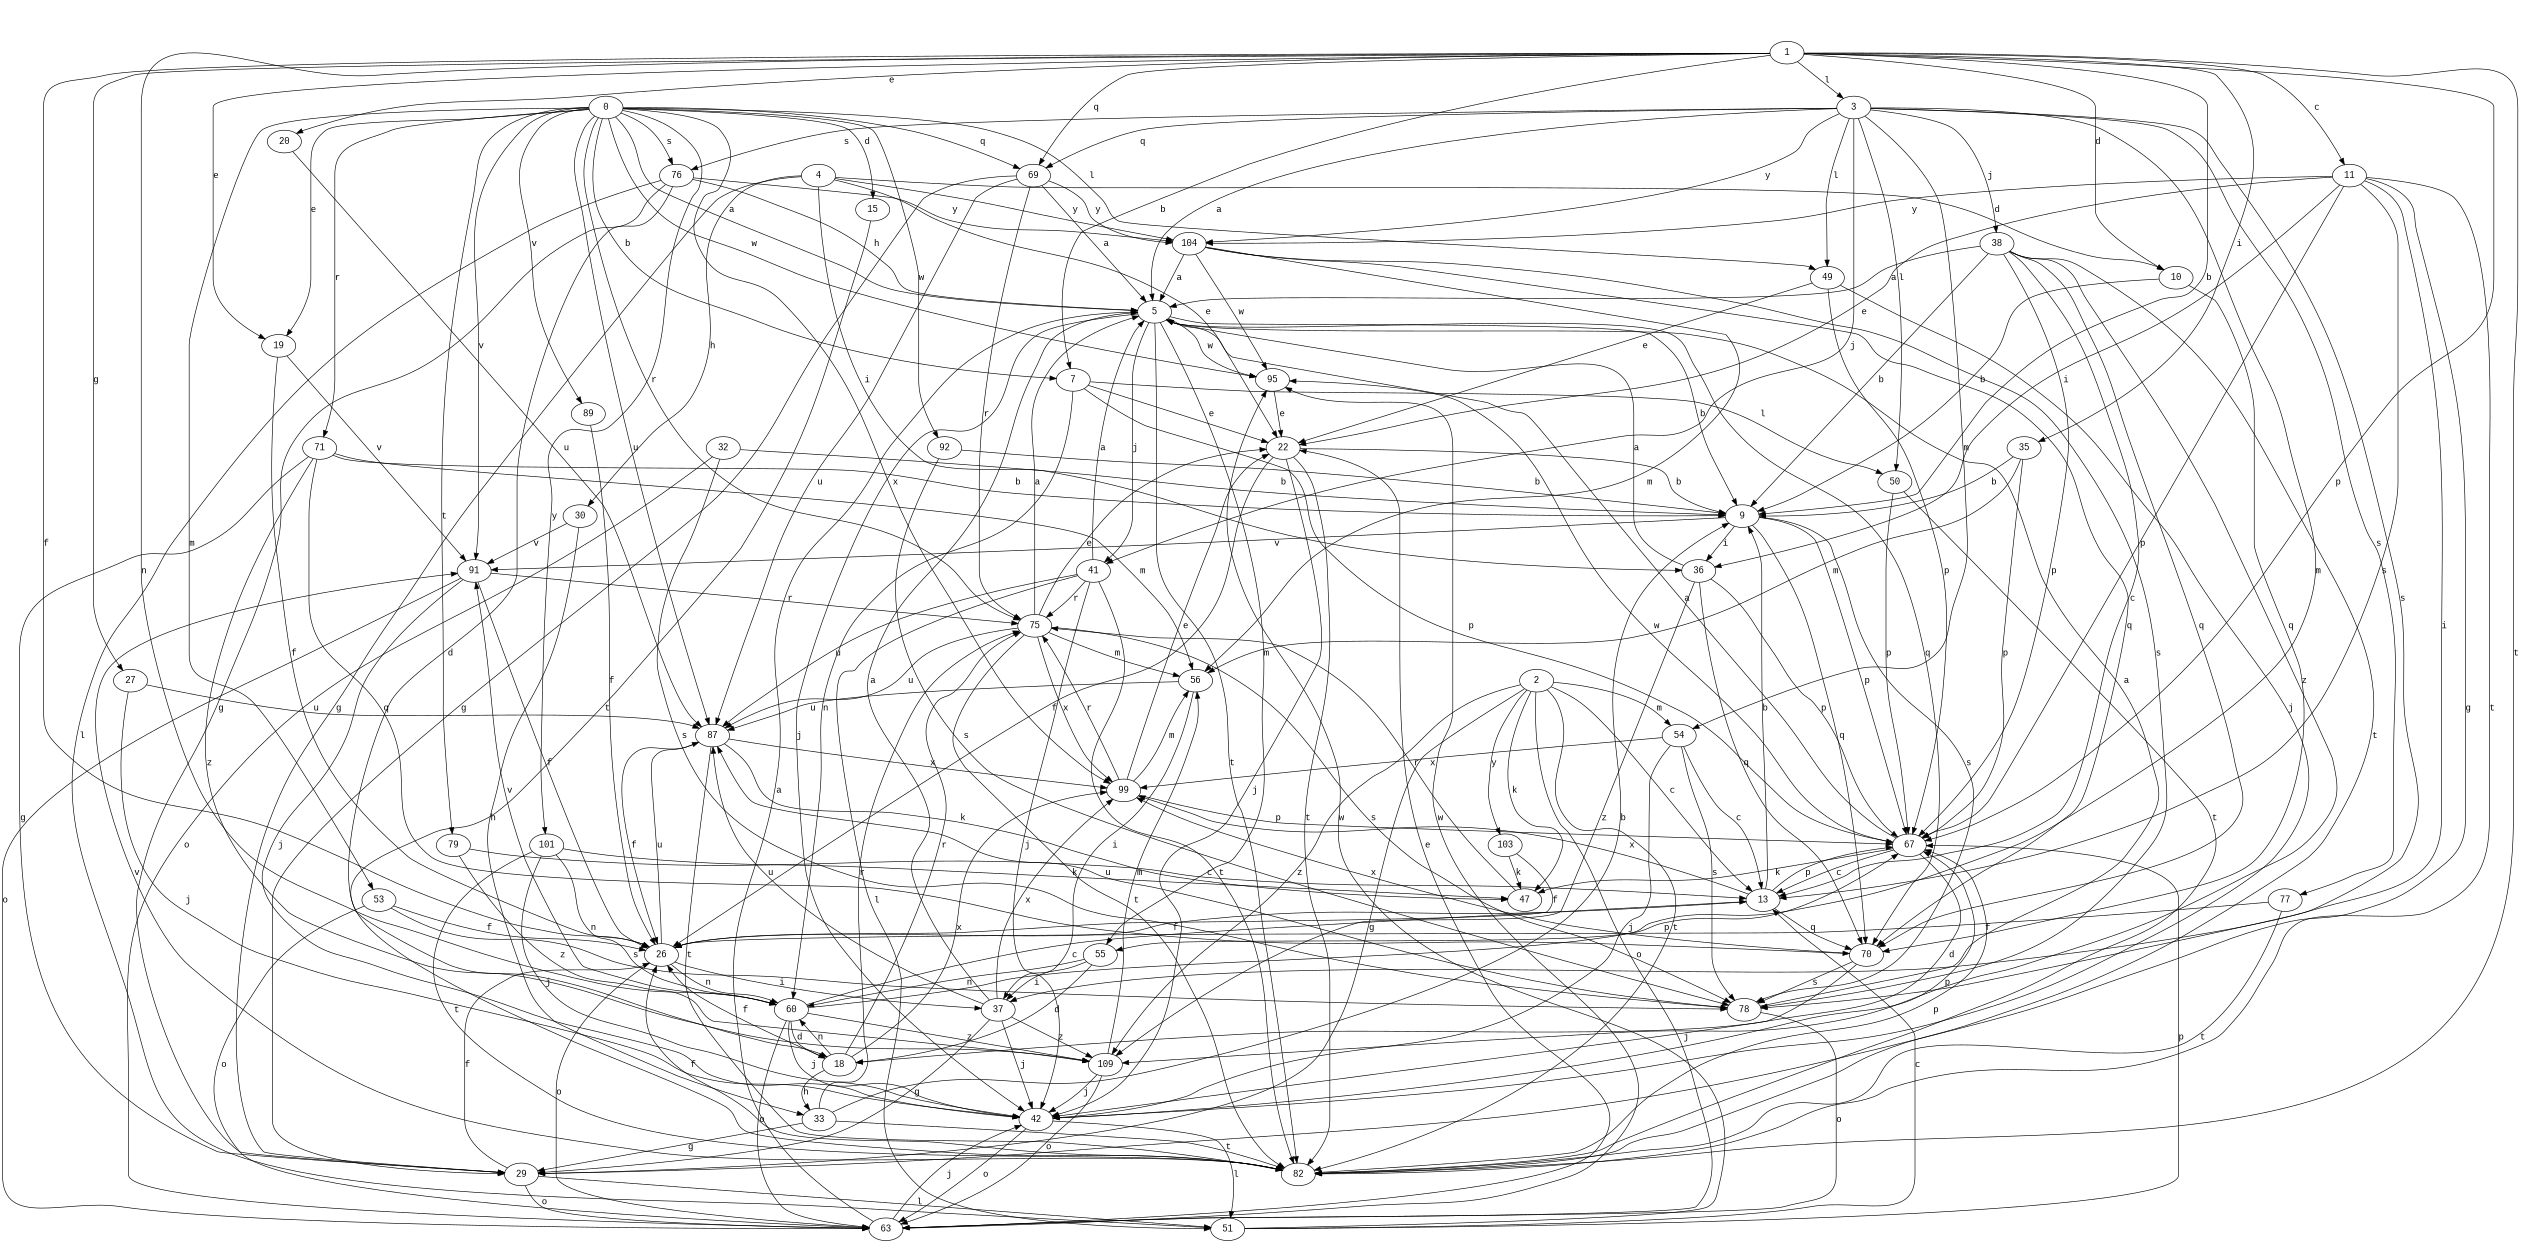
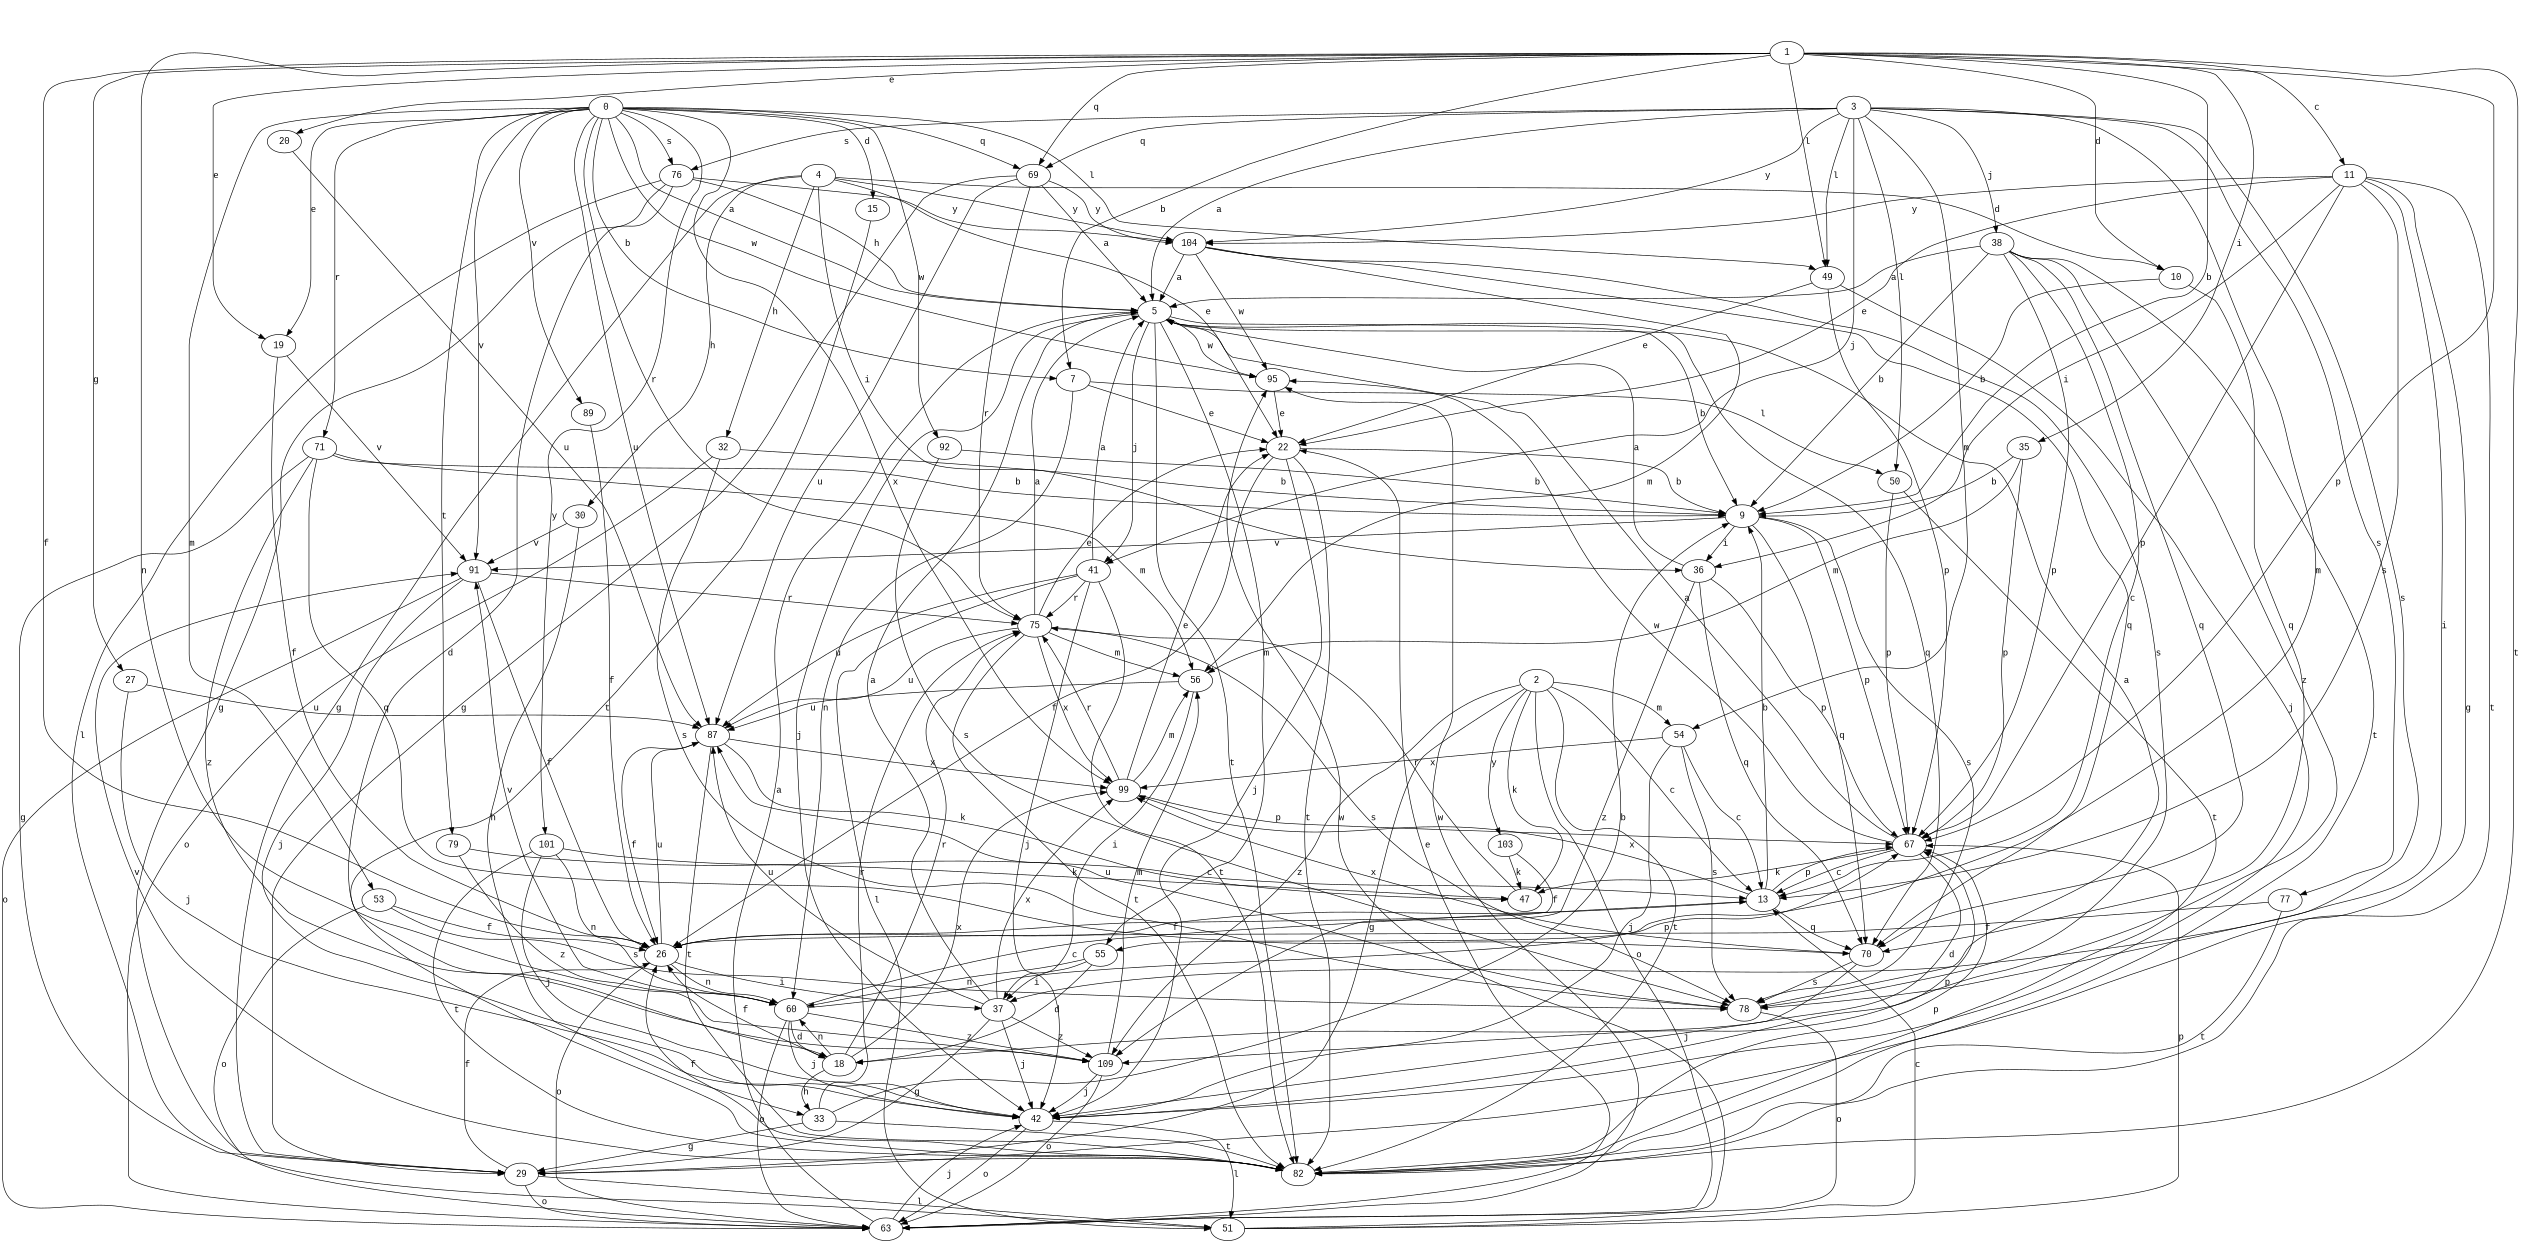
  strict digraph {
    fontname="Liberation Mono"
    node [fontname="Liberation Mono"]
    edge [fontname="Liberation Mono"]
    0
    5
    7
    15
    19
    49
    53
    69
    71
    75
    76
    79
    87
    89
    91
    92
    95
    99
    101
    9
    82
    41
    55
    42
    70
    60
    67
    50
    22
    26
    63
    78
    29
    104
    109
    56
    18
    51
    13
    47
    1
    11
    n43 [label=10]
    20
    27
    35
    36
    37
    2
    54
    103
    3
    38
    77
    4
    30
    32
    33
    0 -> 5 [label=a]
    0 -> 7 [label=b]
    0 -> 15 [label=d]
    0 -> 19 [label=e]
    0 -> 49 [label=l]
    0 -> 53 [label=m]
    0 -> 69 [label=q]
    0 -> 71 [label=r]
    0 -> 75 [label=r]
    0 -> 76 [label=s]
    0 -> 79 [label=t]
    0 -> 87 [label=u]
    0 -> 89 [label=v]
    0 -> 91 [label=v]
    0 -> 92 [label=w]
    0 -> 95 [label=w]
    0 -> 99 [label=x]
    0 -> 101 [label=y]
    5 -> 95 [label=w]
    5 -> 9 [label=b]
    5 -> 82 [label=t]
    5 -> 41 [label=j]
    5 -> 55 [label=m]
    5 -> 42 [label=j]
    5 -> 70 [label=q]
    7 -> 60 [label=n]
-   7 -> 67 [label=p]
    7 -> 50 [label=l]
    7 -> 22 [label=e]
    15 -> 82 [label=t]
    19 -> 91 [label=v]
    19 -> 26 [label=f]
    49 -> 42 [label=j]
    49 -> 67 [label=p]
    49 -> 22 [label=e]
    53 -> 26 [label=f]
    53 -> 63 [label=o]
    53 -> 78 [label=s]
    69 -> 5 [label=a]
    69 -> 75 [label=r]
    69 -> 87 [label=u]
    69 -> 29 [label=g]
    69 -> 104 [label=y]
    71 -> 9 [label=b]
    71 -> 70 [label=q]
    71 -> 29 [label=g]
    71 -> 109 [label=z]
    71 -> 56 [label=m]
    75 -> 5 [label=a]
    75 -> 87 [label=u]
    75 -> 99 [label=x]
    75 -> 82 [label=t]
    75 -> 22 [label=e]
    75 -> 78 [label=s]
    75 -> 56 [label=m]
    76 -> 5 [label=h]
    76 -> 29 [label=g]
    76 -> 104 [label=y]
    76 -> 18 [label=d]
    76 -> 51 [label=l]
    79 -> 109 [label=z]
    79 -> 13 [label=c]
    87 -> 99 [label=x]
    87 -> 82 [label=t]
    87 -> 26 [label=f]
    87 -> 47 [label=k]
    89 -> 26 [label=f]
    91 -> 75 [label=r]
    91 -> 42 [label=j]
    91 -> 26 [label=f]
    91 -> 63 [label=o]
    92 -> 9 [label=b]
    92 -> 78 [label=s]
    95 -> 22 [label=e]
    99 -> 75 [label=r]
    99 -> 67 [label=p]
    99 -> 22 [label=e]
    99 -> 56 [label=m]
    101 -> 82 [label=t]
    101 -> 42 [label=j]
    101 -> 60 [label=n]
    101 -> 47 [label=k]
    9 -> 91 [label=v]
    9 -> 70 [label=q]
    9 -> 67 [label=p]
    9 -> 78 [label=s]
    9 -> 36 [label=i]
    82 -> 91 [label=v]
    82 -> 67 [label=p]
    82 -> 26 [label=f]
    41 -> 5 [label=a]
    41 -> 75 [label=r]
    41 -> 87 [label=u]
    41 -> 82 [label=t]
    41 -> 42 [label=j]
    41 -> 51 [label=l]
    55 -> 60 [label=n]
    55 -> 18 [label=d]
    55 -> 37 [label=i]
    42 -> 67 [label=p]
    42 -> 63 [label=o]
    42 -> 51 [label=l]
    70 -> 99 [label=x]
    70 -> 42 [label=j]
    70 -> 78 [label=s]
    60 -> 91 [label=v]
    60 -> 42 [label=j]
    60 -> 67 [label=p]
    60 -> 63 [label=o]
    60 -> 109 [label=z]
    60 -> 18 [label=d]
    60 -> 13 [label=c]
    67 -> 5 [label=a]
    67 -> 95 [label=w]
    67 -> 18 [label=d]
    67 -> 13 [label=c]
    67 -> 47 [label=k]
    50 -> 82 [label=t]
    50 -> 67 [label=p]
    22 -> 9 [label=b]
    22 -> 82 [label=t]
    22 -> 42 [label=j]
    22 -> 26 [label=f]
    26 -> 87 [label=u]
    26 -> 60 [label=n]
    26 -> 63 [label=o]
    26 -> 37 [label=i]
    63 -> 5 [label=a]
    63 -> 95 [label=w]
    63 -> 42 [label=j]
    63 -> 22 [label=e]
    78 -> 5 [label=a]
    78 -> 87 [label=u]
    78 -> 63 [label=o]
    29 -> 26 [label=f]
    29 -> 63 [label=o]
    29 -> 51 [label=l]
    104 -> 5 [label=a]
    104 -> 95 [label=w]
    104 -> 70 [label=q]
    104 -> 78 [label=s]
    104 -> 56 [label=m]
    109 -> 42 [label=j]
    109 -> 63 [label=o]
    109 -> 56 [label=m]
    56 -> 87 [label=u]
    56 -> 37 [label=i]
    18 -> 75 [label=r]
    18 -> 99 [label=x]
    18 -> 60 [label=n]
    18 -> 26 [label=f]
    18 -> 33 [label=h]
    51 -> 95 [label=w]
    51 -> 67 [label=p]
    51 -> 13 [label=c]
    13 -> 99 [label=x]
    13 -> 9 [label=b]
    13 -> 70 [label=q]
    13 -> 67 [label=p]
    13 -> 26 [label=f]
    47 -> 75 [label=r]
    1 -> 7 [label=b]
    1 -> 19 [label=e]
-   1 -> 3 [label=l]
+   1 -> 49 [label=l]
    1 -> 69 [label=q]
    1 -> 9 [label=b]
    1 -> 82 [label=t]
    1 -> 60 [label=n]
    1 -> 67 [label=p]
    1 -> 26 [label=f]
    1 -> 11 [label=c]
    1 -> n43 [label=d]
    1 -> 20 [label=e]
    1 -> 27 [label=g]
    1 -> 35 [label=i]
    11 -> 82 [label=t]
    11 -> 67 [label=p]
    11 -> 22 [label=e]
    11 -> 29 [label=g]
    11 -> 104 [label=y]
    11 -> 13 [label=s]
    11 -> 36 [label=i]
    11 -> 37 [label=i]
    n43 -> 9 [label=b]
    n43 -> 70 [label=q]
    20 -> 87 [label=u]
    27 -> 87 [label=u]
    27 -> 42 [label=j]
    35 -> 9 [label=b]
    35 -> 67 [label=p]
    35 -> 56 [label=m]
    36 -> 5 [label=a]
    36 -> 70 [label=q]
    36 -> 67 [label=p]
    36 -> 109 [label=z]
    37 -> 5 [label=a]
    37 -> 87 [label=u]
    37 -> 99 [label=x]
    37 -> 42 [label=j]
    37 -> 29 [label=g]
    37 -> 109 [label=z]
    2 -> 82 [label=t]
    2 -> 63 [label=o]
    2 -> 29 [label=g]
    2 -> 109 [label=z]
    2 -> 13 [label=c]
    2 -> 47 [label=k]
    2 -> 54 [label=m]
    2 -> 103 [label=y]
    54 -> 99 [label=x]
    54 -> 42 [label=j]
    54 -> 78 [label=s]
    54 -> 13 [label=c]
    103 -> 26 [label=f]
    103 -> 47 [label=k]
    3 -> 5 [label=a]
    3 -> 49 [label=l]
    3 -> 69 [label=q]
    3 -> 76 [label=s]
    3 -> 41 [label=j]
    3 -> 55 [label=m]
    3 -> 50 [label=l]
    3 -> 78 [label=s]
    3 -> 104 [label=y]
    3 -> 54 [label=m]
    3 -> 38 [label=j]
    3 -> 77 [label=s]
    38 -> 5 [label=a]
    38 -> 9 [label=b]
    38 -> 82 [label=t]
    38 -> 70 [label=q]
    38 -> 67 [label=p]
    38 -> 109 [label=z]
    38 -> 13 [label=c]
    77 -> 82 [label=t]
    77 -> 26 [label=f]
    4 -> 22 [label=e]
    4 -> 29 [label=g]
    4 -> 104 [label=y]
    4 -> n43 [label=d]
    4 -> 36 [label=i]
    4 -> 30 [label=h]
+   4 -> 32 [label=h]
    30 -> 91 [label=v]
    30 -> 33 [label=h]
    32 -> 9 [label=b]
    32 -> 63 [label=o]
    32 -> 78 [label=s]
    33 -> 75 [label=r]
    33 -> 9 [label=b]
    33 -> 82 [label=t]
    33 -> 29 [label=g]
  }
